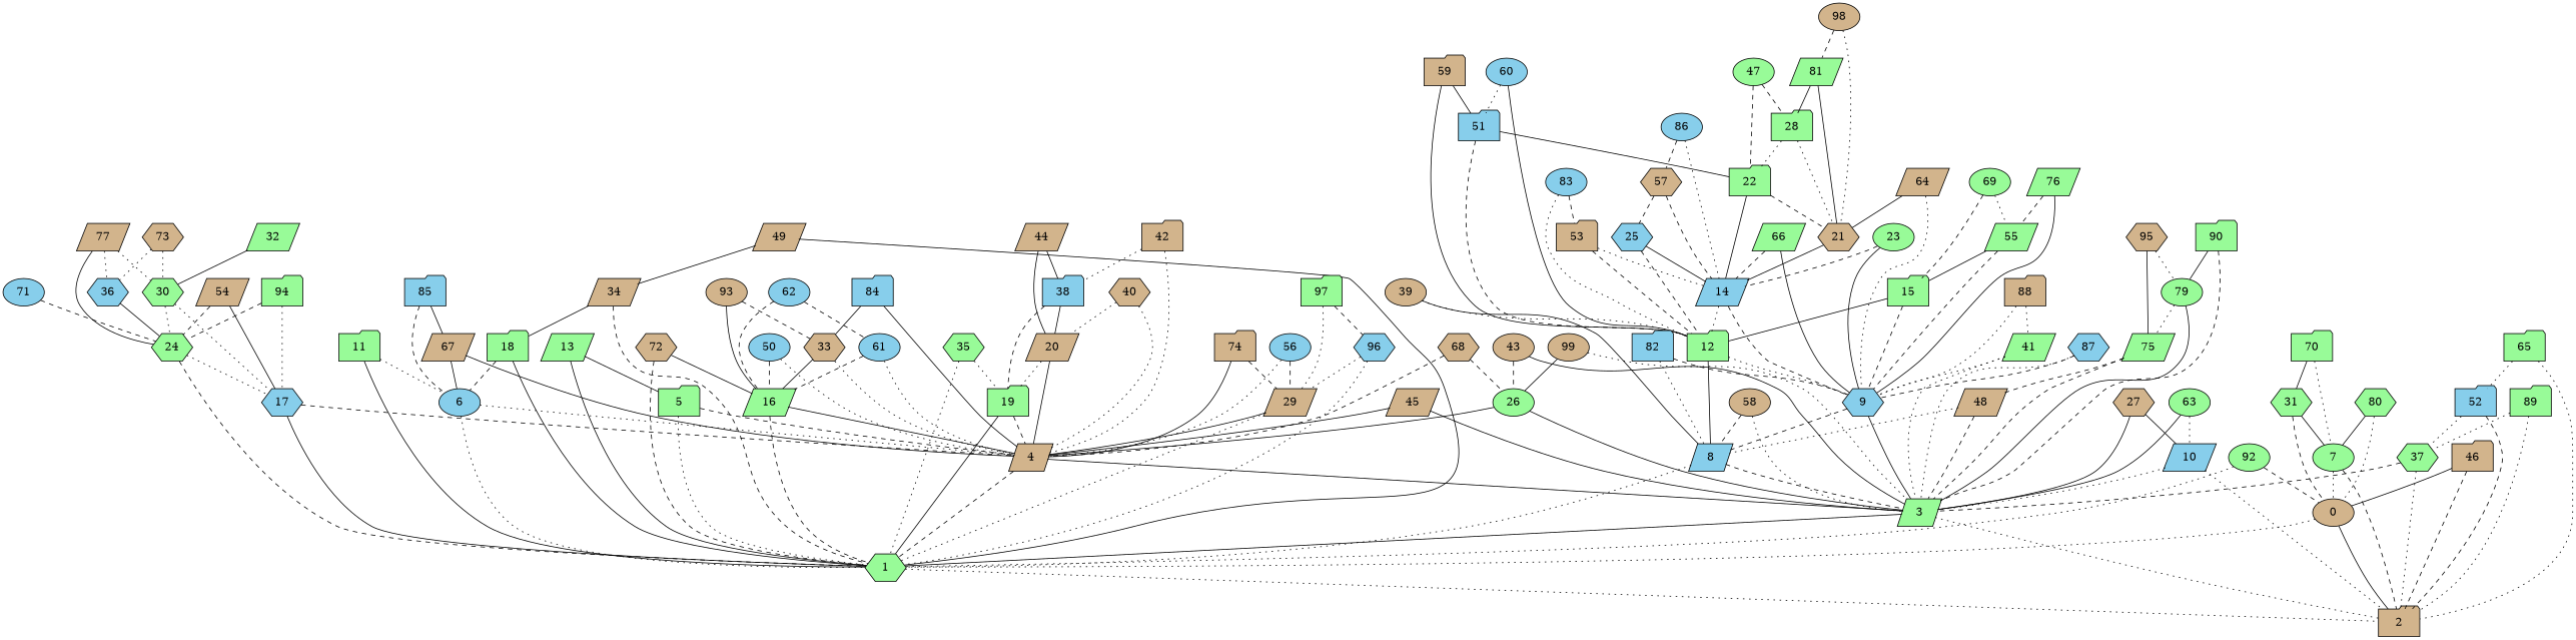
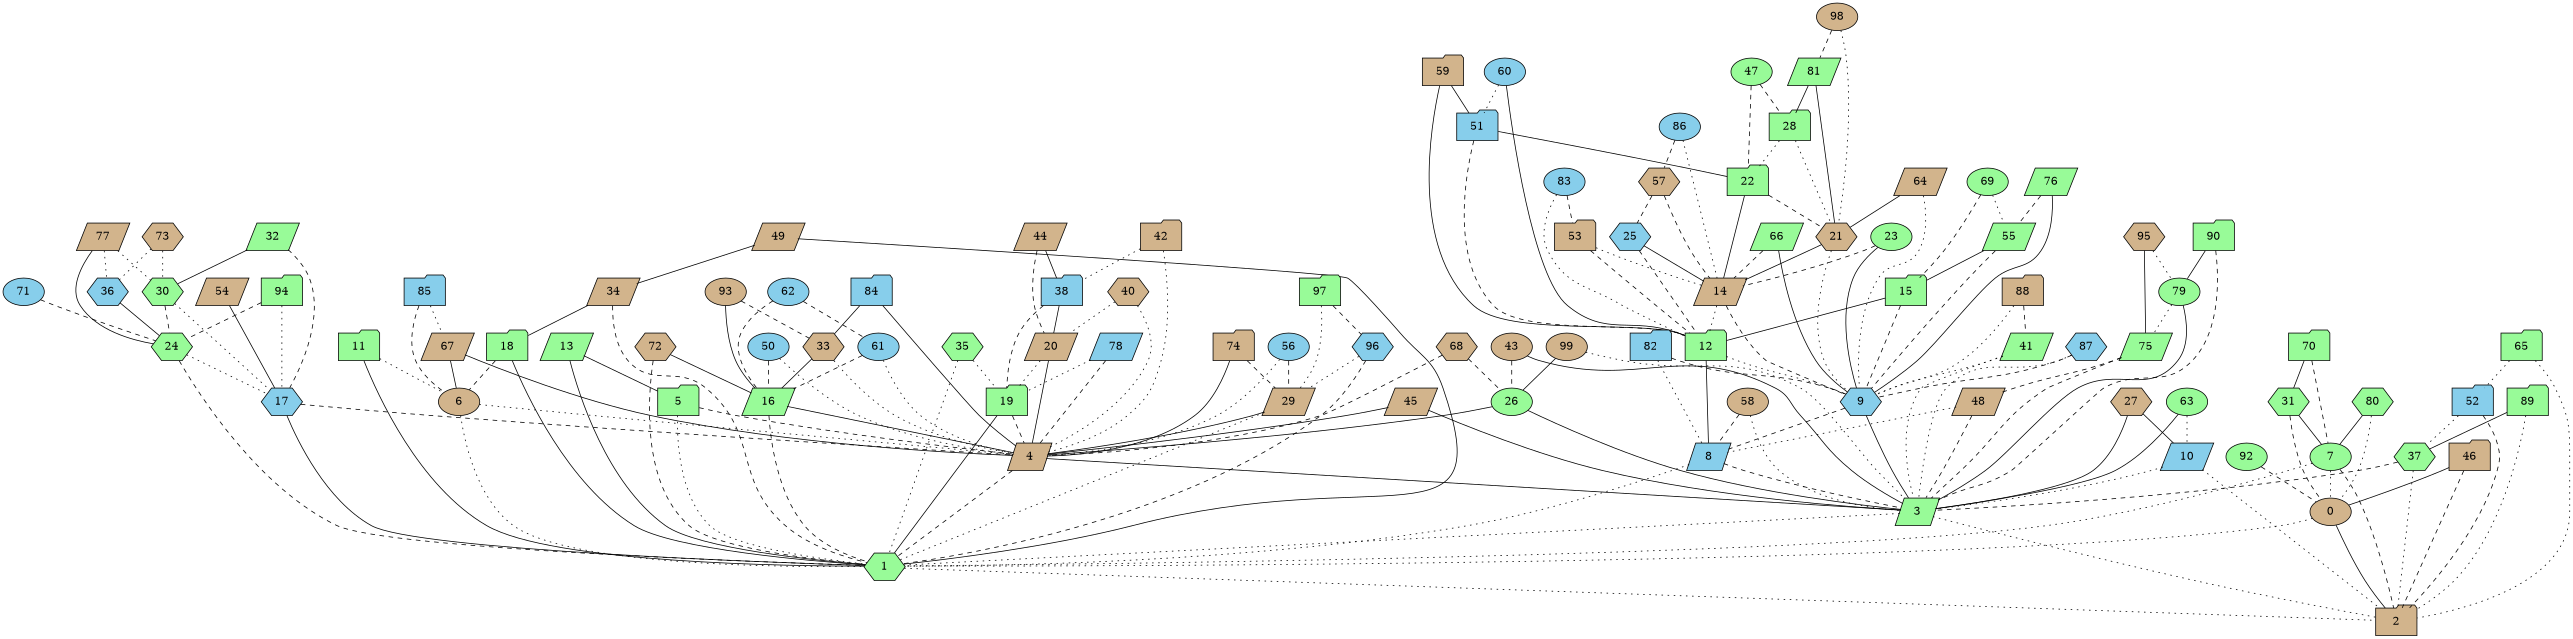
  graph {
    node [fillcolor=palegreen shape=folder style=filled]
    edge [style=dotted]
    n1 [fillcolor=tan label=0 shape=ellipse]
    n2 [label=1 shape=hexagon]
    n3 [fillcolor=tan label=2]
    n4 [label=3 shape=parallelogram]
    n5 [fillcolor=tan label=4 shape=parallelogram]
    n6 [label=5]
-   n7 [fillcolor=skyblue label=6 shape=ellipse]
+   n7 [fillcolor=tan label=6 shape=ellipse]
    n8 [label=7 shape=ellipse]
    n9 [fillcolor=skyblue label=8 shape=parallelogram]
    n10 [fillcolor=skyblue label=9 shape=hexagon]
    n11 [fillcolor=skyblue label=10 shape=parallelogram]
    n12 [label=11]
    n13 [label=12]
    n14 [label=13 shape=parallelogram]
-   n15 [fillcolor=skyblue label=14 shape=parallelogram]
+   n15 [fillcolor=tan label=14 shape=parallelogram]
    n16 [label=15]
    n17 [label=16 shape=parallelogram]
    n18 [fillcolor=skyblue label=17 shape=hexagon]
    n19 [label=18]
    n20 [label=19]
    n21 [fillcolor=tan label=20 shape=parallelogram]
    n22 [fillcolor=tan label=21 shape=hexagon]
    n23 [label=22]
    n24 [label=23 shape=ellipse]
    n25 [label=24 shape=hexagon]
    n26 [fillcolor=skyblue label=25 shape=hexagon]
    n27 [label=26 shape=ellipse]
    n28 [fillcolor=tan label=27 shape=hexagon]
    n29 [label=28]
    n30 [fillcolor=tan label=29 shape=parallelogram]
    n31 [label=30 shape=hexagon]
    n32 [label=31 shape=hexagon]
    n33 [label=32 shape=parallelogram]
    n34 [fillcolor=tan label=33 shape=hexagon]
    n35 [fillcolor=tan label=34 shape=parallelogram]
    n36 [label=35 shape=hexagon]
    n37 [fillcolor=skyblue label=36 shape=hexagon]
    n38 [label=37 shape=hexagon]
    n39 [fillcolor=skyblue label=38]
-   n40 [fillcolor=tan label=39 shape=ellipse]
    n41 [fillcolor=tan label=40 shape=hexagon]
    n42 [label=41 shape=parallelogram]
    n43 [fillcolor=tan label=42]
    n44 [fillcolor=tan label=43 shape=ellipse]
    n45 [fillcolor=tan label=44 shape=parallelogram]
    n46 [fillcolor=tan label=45 shape=parallelogram]
    n47 [fillcolor=tan label=46]
    n48 [label=47 shape=ellipse]
    n49 [fillcolor=tan label=48 shape=parallelogram]
    n50 [fillcolor=tan label=49 shape=parallelogram]
    n51 [fillcolor=skyblue label=50 shape=ellipse]
    n52 [fillcolor=skyblue label=51]
    n53 [fillcolor=skyblue label=52]
    n54 [fillcolor=tan label=53]
    n55 [fillcolor=tan label=54 shape=parallelogram]
    n56 [label=55 shape=parallelogram]
    n57 [fillcolor=skyblue label=56 shape=ellipse]
    n58 [fillcolor=tan label=57 shape=hexagon]
    n59 [fillcolor=tan label=58 shape=ellipse]
    n60 [fillcolor=tan label=59]
    n61 [fillcolor=skyblue label=60 shape=ellipse]
    n62 [fillcolor=skyblue label=61 shape=ellipse]
    n63 [fillcolor=skyblue label=62 shape=ellipse]
    n64 [label=63 shape=ellipse]
    n65 [fillcolor=tan label=64 shape=parallelogram]
    n66 [label=65]
    n67 [label=66 shape=parallelogram]
    n68 [fillcolor=tan label=67 shape=parallelogram]
    n69 [fillcolor=tan label=68 shape=hexagon]
    n70 [label=69 shape=ellipse]
    n71 [label=70]
    n72 [fillcolor=skyblue label=71 shape=ellipse]
    n73 [fillcolor=tan label=72 shape=hexagon]
    n74 [fillcolor=tan label=73 shape=hexagon]
    n75 [fillcolor=tan label=74]
    n76 [label=75 shape=parallelogram]
    n77 [label=76 shape=parallelogram]
    n78 [fillcolor=tan label=77 shape=parallelogram]
+   n79 [fillcolor=skyblue label=78 shape=parallelogram]
    n80 [label=79 shape=ellipse]
    n81 [label=80 shape=hexagon]
    n82 [label=81 shape=parallelogram]
    n83 [fillcolor=skyblue label=82]
    n84 [fillcolor=skyblue label=83 shape=ellipse]
    n85 [fillcolor=skyblue label=84]
    n86 [fillcolor=skyblue label=85]
    n87 [fillcolor=skyblue label=86 shape=ellipse]
    n88 [fillcolor=skyblue label=87 shape=hexagon]
    n89 [fillcolor=tan label=88]
    n90 [label=89]
    n91 [label=90]
    n92 [label=92 shape=ellipse]
    n93 [fillcolor=tan label=93 shape=ellipse]
    n94 [label=94]
    n95 [fillcolor=tan label=95 shape=hexagon]
    n96 [fillcolor=skyblue label=96 shape=hexagon]
    n97 [label=97]
    n98 [fillcolor=tan label=98 shape=ellipse]
    n99 [fillcolor=tan label=99 shape=ellipse]
    n1 -- n2
    n2 -- n3
    n3 -- n1 [style=solid]
-   n4 -- n2 [style=solid]
+   n4 -- n2
    n4 -- n3
    n5 -- n2 [style=dashed]
    n5 -- n4 [style=solid]
    n6 -- n2
    n6 -- n5 [style=dashed]
    n7 -- n2
    n7 -- n5
    n8 -- n1
    n8 -- n3 [style=dashed]
    n9 -- n2
    n9 -- n4 [style=dashed]
    n10 -- n4 [style=solid]
    n10 -- n9 [style=dashed]
    n11 -- n3
    n11 -- n4
    n12 -- n2 [style=solid]
    n12 -- n7
    n13 -- n9 [style=solid]
    n13 -- n10
    n14 -- n2 [style=solid]
    n14 -- n6 [style=solid]
    n15 -- n10 [style=dashed]
    n15 -- n13
    n16 -- n10 [style=dashed]
    n16 -- n13 [style=solid]
    n17 -- n2 [style=dashed]
    n17 -- n5 [style=solid]
    n18 -- n2 [style=solid]
    n18 -- n5 [style=dashed]
    n19 -- n2 [style=solid]
    n19 -- n7 [style=dashed]
    n20 -- n2 [style=solid]
    n20 -- n5 [style=dashed]
    n21 -- n5 [style=solid]
    n21 -- n20
+   n22 -- n10
    n22 -- n15 [style=solid]
    n23 -- n15 [style=solid]
    n23 -- n22 [style=dashed]
    n24 -- n10 [style=solid]
    n24 -- n15 [style=dashed]
    n25 -- n2 [style=dashed]
    n25 -- n18
    n26 -- n13 [style=dashed]
    n26 -- n15 [style=solid]
    n27 -- n4 [style=solid]
    n27 -- n5 [style=solid]
    n28 -- n4 [style=solid]
    n28 -- n11 [style=solid]
    n29 -- n22
    n29 -- n23
    n30 -- n2
    n30 -- n5 [style=solid]
    n31 -- n18
-   n31 -- n25
+   n31 -- n25 [style=dashed]
    n32 -- n1 [style=dashed]
    n32 -- n8 [style=solid]
+   n33 -- n18 [style=dashed]
    n33 -- n31 [style=solid]
    n34 -- n5
    n34 -- n17 [style=solid]
    n35 -- n2 [style=dashed]
    n35 -- n19 [style=solid]
    n36 -- n2
    n36 -- n20
    n37 -- n25 [style=solid]
    n38 -- n3
    n38 -- n4 [style=dashed]
    n39 -- n20 [style=dashed]
    n39 -- n21 [style=solid]
-   n40 -- n9 [style=solid]
-   n40 -- n13
    n41 -- n5
    n41 -- n21
    n42 -- n4
    n42 -- n10
    n43 -- n5
    n43 -- n39
    n44 -- n4 [style=solid]
    n44 -- n27 [style=dashed]
-   n45 -- n21 [style=solid]
+   n45 -- n21 [style=dashed]
    n45 -- n39 [style=solid]
    n46 -- n4 [style=solid]
    n46 -- n5 [style=solid]
    n47 -- n1 [style=solid]
    n47 -- n3 [style=dashed]
    n48 -- n23 [style=dashed]
    n48 -- n29 [style=dashed]
    n49 -- n4 [style=dashed]
    n49 -- n9
    n50 -- n2 [style=solid]
    n50 -- n35 [style=solid]
    n51 -- n5
    n51 -- n17 [style=dashed]
    n52 -- n13 [style=dashed]
    n52 -- n23 [style=solid]
    n53 -- n3 [style=dashed]
    n53 -- n38
    n54 -- n13 [style=dashed]
    n54 -- n15
    n55 -- n18 [style=solid]
-   n55 -- n25 [style=dashed]
    n56 -- n10 [style=dashed]
    n56 -- n16 [style=solid]
    n57 -- n5
    n57 -- n30 [style=dashed]
    n58 -- n15 [style=dashed]
    n58 -- n26 [style=dashed]
    n59 -- n4
    n59 -- n9 [style=dashed]
    n60 -- n13 [style=solid]
    n60 -- n52 [style=solid]
    n61 -- n13 [style=solid]
    n61 -- n52
    n62 -- n5
    n62 -- n17 [style=dashed]
    n63 -- n17 [style=dashed]
    n63 -- n62 [style=dashed]
    n64 -- n4 [style=solid]
    n64 -- n11
    n65 -- n10
    n65 -- n22 [style=solid]
    n66 -- n3
    n66 -- n53
    n67 -- n10 [style=solid]
    n67 -- n15 [style=dashed]
    n68 -- n5 [style=solid]
    n68 -- n7 [style=solid]
    n69 -- n5 [style=dashed]
    n69 -- n27 [style=dashed]
    n70 -- n16 [style=dashed]
    n70 -- n56
-   n71 -- n8
+   n71 -- n8 [style=dashed]
    n71 -- n32 [style=solid]
    n72 -- n25 [style=dashed]
    n73 -- n2 [style=dashed]
    n73 -- n17 [style=solid]
    n74 -- n31
    n74 -- n37
    n75 -- n5 [style=solid]
    n75 -- n30 [style=dashed]
    n76 -- n4 [style=dashed]
    n76 -- n49 [style=dashed]
    n77 -- n10 [style=solid]
    n77 -- n56 [style=dashed]
    n78 -- n25 [style=solid]
    n78 -- n31
    n78 -- n37
+   n79 -- n5 [style=dashed]
+   n79 -- n20
    n80 -- n4 [style=solid]
    n80 -- n76
    n81 -- n1
    n81 -- n8 [style=solid]
    n82 -- n22 [style=solid]
    n82 -- n29 [style=solid]
    n83 -- n9
    n83 -- n10 [style=dashed]
    n84 -- n13
    n84 -- n54 [style=dashed]
    n85 -- n5 [style=solid]
    n85 -- n34 [style=solid]
    n86 -- n7 [style=dashed]
-   n86 -- n68 [style=solid]
+   n86 -- n68
    n87 -- n15
    n87 -- n58 [style=dashed]
    n88 -- n4
    n88 -- n10 [style=dashed]
    n89 -- n10
-   n89 -- n42
+   n89 -- n42 [style=dashed]
    n90 -- n3
-   n90 -- n38
+   n90 -- n38 [style=solid]
    n91 -- n4 [style=dashed]
    n91 -- n80 [style=solid]
    n92 -- n1 [style=dashed]
-   n92 -- n2
+   n8 -- n2
    n93 -- n17 [style=solid]
    n93 -- n34 [style=dashed]
    n94 -- n18
    n94 -- n25 [style=dashed]
    n95 -- n76 [style=solid]
    n95 -- n80
-   n96 -- n2
+   n96 -- n2 [style=dashed]
    n96 -- n30
    n97 -- n30
    n97 -- n96 [style=dashed]
    n98 -- n22
    n98 -- n82 [style=dashed]
    n99 -- n4
    n99 -- n27 [style=solid]
  }
